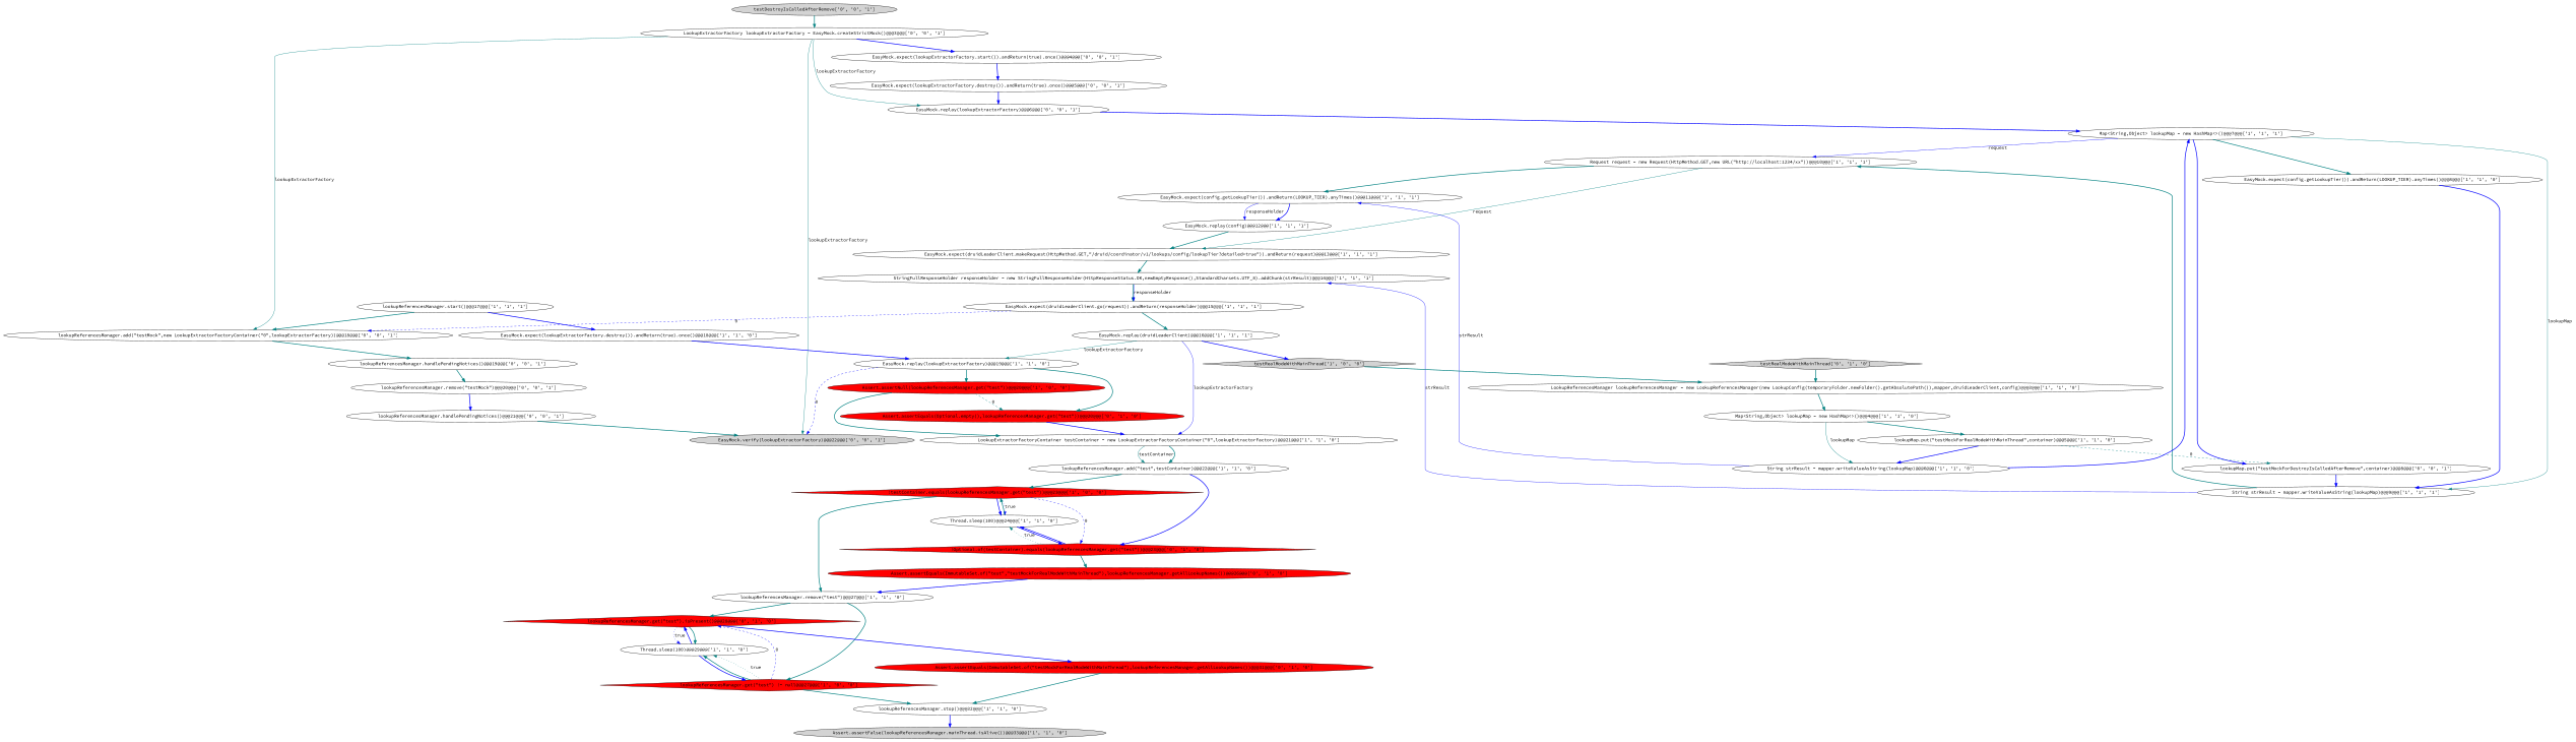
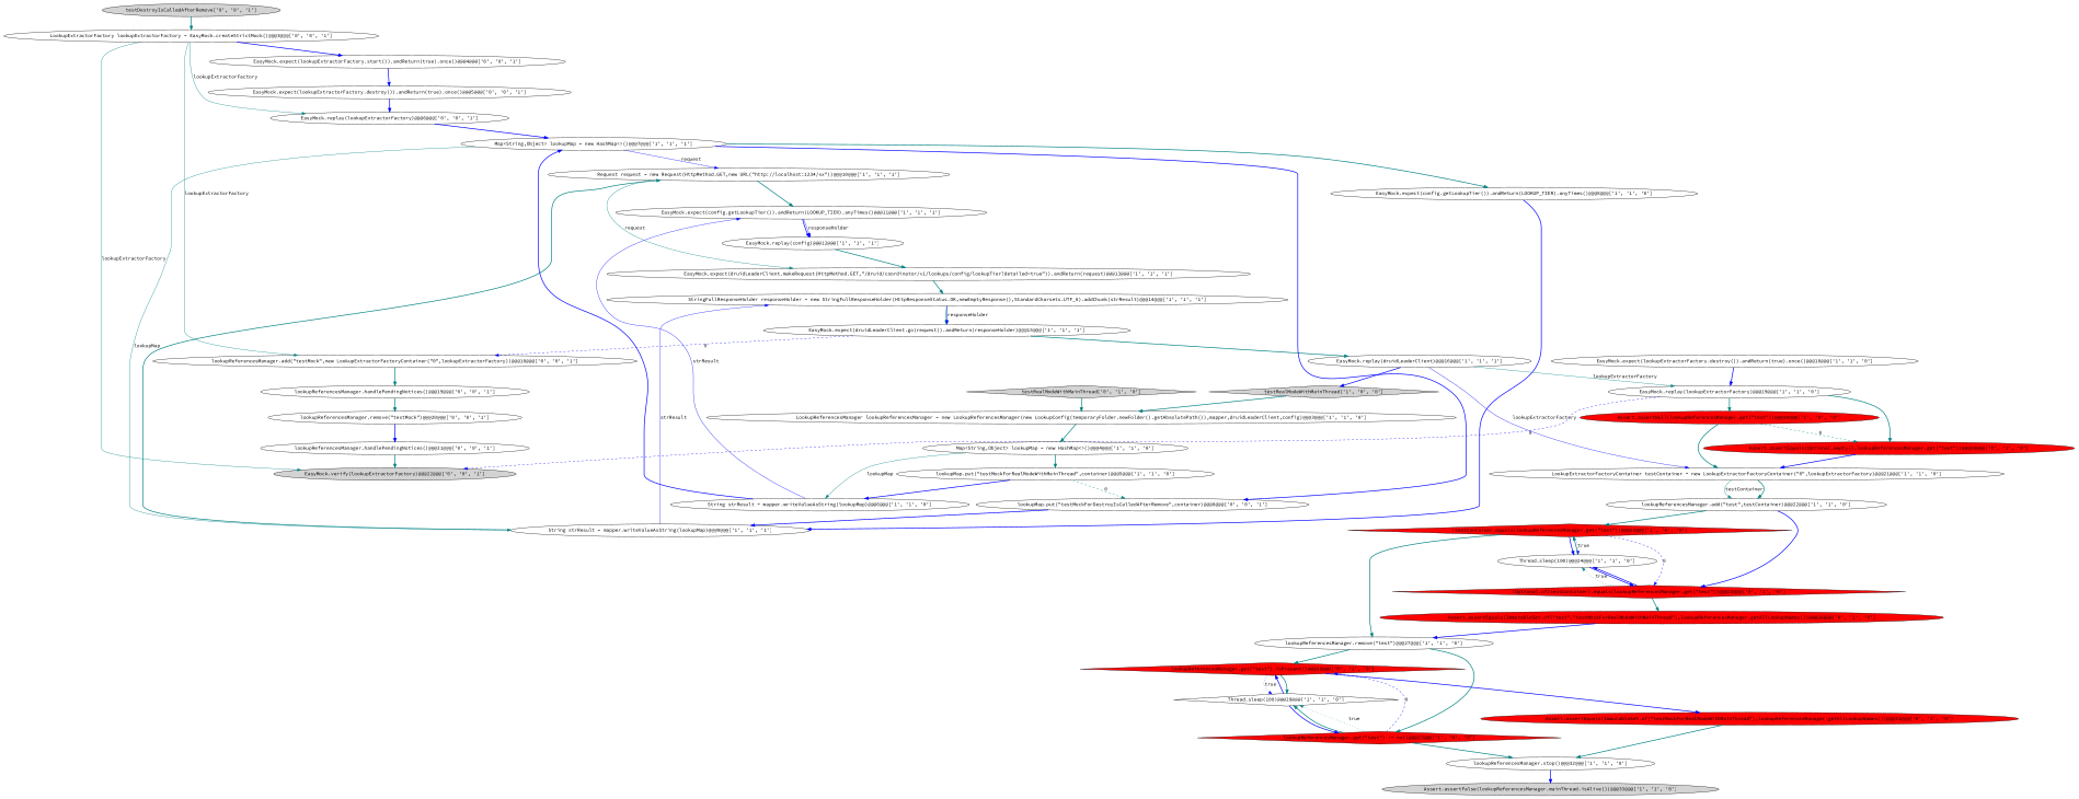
  digraph {
    fontname="Source Code Pro"
    node [fillcolor=white fontname="Source Code Pro" shape=ellipse style=filled]
    edge [color=teal fontname="Source Code Pro" style=bold]
    n1 [fillcolor=red label="!testContainer.equals(lookupReferencesManager.get(\"test\"))@@@23@@@['1', '0', '0']" shape=diamond]
    n2 [label="Thread.sleep(100)@@@24@@@['1', '1', '0']"]
    n3 [label="lookupReferencesManager.remove(\"test\")@@@27@@@['1', '1', '0']"]
    n4 [fillcolor=red label="!Optional.of(testContainer).equals(lookupReferencesManager.get(\"test\"))@@@23@@@['0', '1', '0']" shape=diamond]
    n5 [fillcolor=red label="lookupReferencesManager.get(\"test\").isPresent()@@@28@@@['0', '1', '0']" shape=diamond]
    n6 [fillcolor=red label="lookupReferencesManager.get(\"test\") != null@@@27@@@['1', '0', '0']" shape=diamond]
    n7 [fillcolor=red label="Assert.assertEquals(ImmutableSet.of(\"test\",\"testMockForRealModeWithMainThread\"),lookupReferencesManager.getAllLookupNames())@@@26@@@['0', '1', '0']"]
    n8 [label="EasyMock.expect(config.getLookupTier()).andReturn(LOOKUP_TIER).anyTimes()@@@11@@@['1', '1', '1']"]
    n9 [label="EasyMock.replay(config)@@@12@@@['1', '1', '1']"]
    n10 [label="EasyMock.expect(druidLeaderClient.makeRequest(HttpMethod.GET,\"/druid/coordinator/v1/lookups/config/lookupTier?detailed=true\")).andReturn(request)@@@13@@@['1', '1', '1']"]
    n11 [label="EasyMock.expect(lookupExtractorFactory.destroy()).andReturn(true).once()@@@18@@@['1', '1', '0']"]
    n12 [label="EasyMock.replay(lookupExtractorFactory)@@@19@@@['1', '1', '0']"]
    n13 [fillcolor=red label="Assert.assertNull(lookupReferencesManager.get(\"test\"))@@@20@@@['1', '0', '0']"]
    n14 [fillcolor=red label="Assert.assertEquals(Optional.empty(),lookupReferencesManager.get(\"test\"))@@@20@@@['0', '1', '0']"]
    n15 [fillcolor=lightgray label="EasyMock.verify(lookupExtractorFactory)@@@22@@@['0', '0', '1']"]
    n16 [label="StringFullResponseHolder responseHolder = new StringFullResponseHolder(HttpResponseStatus.OK,newEmptyResponse(),StandardCharsets.UTF_8).addChunk(strResult)@@@14@@@['1', '1', '1']"]
    n17 [label="EasyMock.expect(druidLeaderClient.go(request)).andReturn(responseHolder)@@@15@@@['1', '1', '1']"]
    n18 [label="Map<String,Object> lookupMap = new HashMap<>()@@@7@@@['1', '1', '1']"]
    n19 [label="Request request = new Request(HttpMethod.GET,new URL(\"http://localhost:1234/xx\"))@@@10@@@['1', '1', '1']"]
    n20 [label="EasyMock.expect(config.getLookupTier()).andReturn(LOOKUP_TIER).anyTimes()@@@8@@@['1', '1', '0']"]
    n21 [label="String strResult = mapper.writeValueAsString(lookupMap)@@@9@@@['1', '1', '1']"]
    n22 [label="lookupMap.put(\"testMockForDestroyIsCalledAfterRemove\",container)@@@8@@@['0', '0', '1']"]
    n23 [fillcolor=lightgray label="Assert.assertFalse(lookupReferencesManager.mainThread.isAlive())@@@33@@@['1', '1', '0']"]
-   n24 [label="Thread.sleep(100)@@@29@@@['1', '1', '0']"]
+   n24 [label="Thread.sleep(100)@@@29@@@['1', '1', '0']" shape=diamond]
    n25 [fillcolor=red label="Assert.assertEquals(ImmutableSet.of(\"testMockForRealModeWithMainThread\"),lookupReferencesManager.getAllLookupNames())@@@31@@@['0', '1', '0']"]
    n26 [label="lookupReferencesManager.stop()@@@32@@@['1', '1', '0']"]
-   n27 [label="lookupReferencesManager.start()@@@17@@@['1', '1', '1']"]
    n28 [label="lookupReferencesManager.add(\"testMock\",new LookupExtractorFactoryContainer(\"0\",lookupExtractorFactory))@@@18@@@['0', '0', '1']"]
    n29 [label="lookupReferencesManager.handlePendingNotices()@@@19@@@['0', '0', '1']"]
    n30 [label="lookupMap.put(\"testMockForRealModeWithMainThread\",container)@@@5@@@['1', '1', '0']"]
    n31 [label="String strResult = mapper.writeValueAsString(lookupMap)@@@6@@@['1', '1', '0']"]
    n32 [label="Map<String,Object> lookupMap = new HashMap<>()@@@4@@@['1', '1', '0']"]
    n33 [label="EasyMock.replay(druidLeaderClient)@@@16@@@['1', '1', '1']"]
    n34 [label="LookupExtractorFactoryContainer testContainer = new LookupExtractorFactoryContainer(\"0\",lookupExtractorFactory)@@@21@@@['1', '1', '0']"]
    n35 [fillcolor=lightgray label="testRealModeWithMainThread['1', '0', '0']" shape=diamond]
    n36 [label="lookupReferencesManager.add(\"test\",testContainer)@@@22@@@['1', '1', '0']"]
    n37 [label="EasyMock.expect(lookupExtractorFactory.destroy()).andReturn(true).once()@@@5@@@['0', '0', '1']"]
    n38 [label="EasyMock.replay(lookupExtractorFactory)@@@6@@@['0', '0', '1']"]
    n39 [label="EasyMock.expect(lookupExtractorFactory.start()).andReturn(true).once()@@@4@@@['0', '0', '1']"]
    n40 [label="LookupReferencesManager lookupReferencesManager = new LookupReferencesManager(new LookupConfig(temporaryFolder.newFolder().getAbsolutePath()),mapper,druidLeaderClient,config)@@@3@@@['1', '1', '0']"]
    n41 [label="LookupExtractorFactory lookupExtractorFactory = EasyMock.createStrictMock()@@@3@@@['0', '0', '1']"]
    n42 [label="lookupReferencesManager.remove(\"testMock\")@@@20@@@['0', '0', '1']"]
    n43 [fillcolor=lightgray label="testRealModeWithMainThread['0', '1', '0']" shape=diamond]
    n44 [label="lookupReferencesManager.handlePendingNotices()@@@21@@@['0', '0', '1']"]
    n45 [fillcolor=lightgray label="testDestroyIsCalledAfterRemove['0', '0', '1']"]
    n1 -> n2 [color=blue label=true style=dotted]
    n1 -> n2 [color=blue]
    n1 -> n3
    n1 -> n4 [color=blue label=0 style=dashed]
    n2 -> n1
    n2 -> n4 [color=blue]
    n3 -> n5
    n3 -> n6
    n4 -> n2 [label=true style=dotted]
    n4 -> n2 [color=blue]
    n4 -> n7
    n5 -> n24
    n5 -> n24 [color=blue label=true style=dotted]
    n5 -> n25 [color=blue]
    n6 -> n5 [color=blue label=0 style=dashed]
    n6 -> n24
    n6 -> n24 [label=true style=dotted]
    n6 -> n26
    n7 -> n3 [color=blue]
    n8 -> n9 [color=blue]
    n8 -> n9 [color=blue label=responseHolder style=solid]
    n9 -> n10
    n10 -> n16
    n11 -> n12 [color=blue]
    n12 -> n13
    n12 -> n14
    n12 -> n15 [color=blue label=0 style=dashed]
    n13 -> n14 [label=0 style=dashed]
    n13 -> n34
    n14 -> n34 [color=blue]
    n16 -> n17
    n16 -> n17 [color=blue label=responseHolder style=solid]
    n17 -> n28 [color=blue label=0 style=dashed]
    n17 -> n33
    n18 -> n19 [color=blue label=request style=solid]
    n18 -> n20
    n18 -> n21 [label=lookupMap style=solid]
    n18 -> n22 [color=blue]
    n19 -> n8
    n19 -> n10 [label=request style=solid]
    n20 -> n21 [color=blue]
    n21 -> n16 [color=blue label=strResult style=solid]
    n21 -> n19
    n22 -> n21 [color=blue]
    n24 -> n5 [color=blue]
    n24 -> n6 [color=blue]
    n25 -> n26
    n26 -> n23 [color=blue]
-   n27 -> n11 [color=blue]
-   n27 -> n28
    n28 -> n29
    n29 -> n42
    n30 -> n22 [label=0 style=dashed]
    n30 -> n31 [color=blue]
    n31 -> n8 [color=blue label=strResult style=solid]
    n31 -> n18 [color=blue]
    n32 -> n30
    n32 -> n31 [label=lookupMap style=solid]
    n33 -> n12 [label=lookupExtractorFactory style=solid]
    n33 -> n34 [color=blue label=lookupExtractorFactory style=solid]
    n33 -> n35 [color=blue]
    n34 -> n36 [label=testContainer style=solid]
    n34 -> n36
    n35 -> n40
    n36 -> n1
    n36 -> n4 [color=blue]
    n37 -> n38 [color=blue]
    n38 -> n18 [color=blue]
    n39 -> n37 [color=blue]
    n40 -> n32
    n41 -> n15 [label=lookupExtractorFactory style=solid]
    n41 -> n28 [label=lookupExtractorFactory style=solid]
    n41 -> n38 [label=lookupExtractorFactory style=solid]
    n41 -> n39 [color=blue]
    n42 -> n44 [color=blue]
    n43 -> n40
    n44 -> n15
    n45 -> n41
  }
